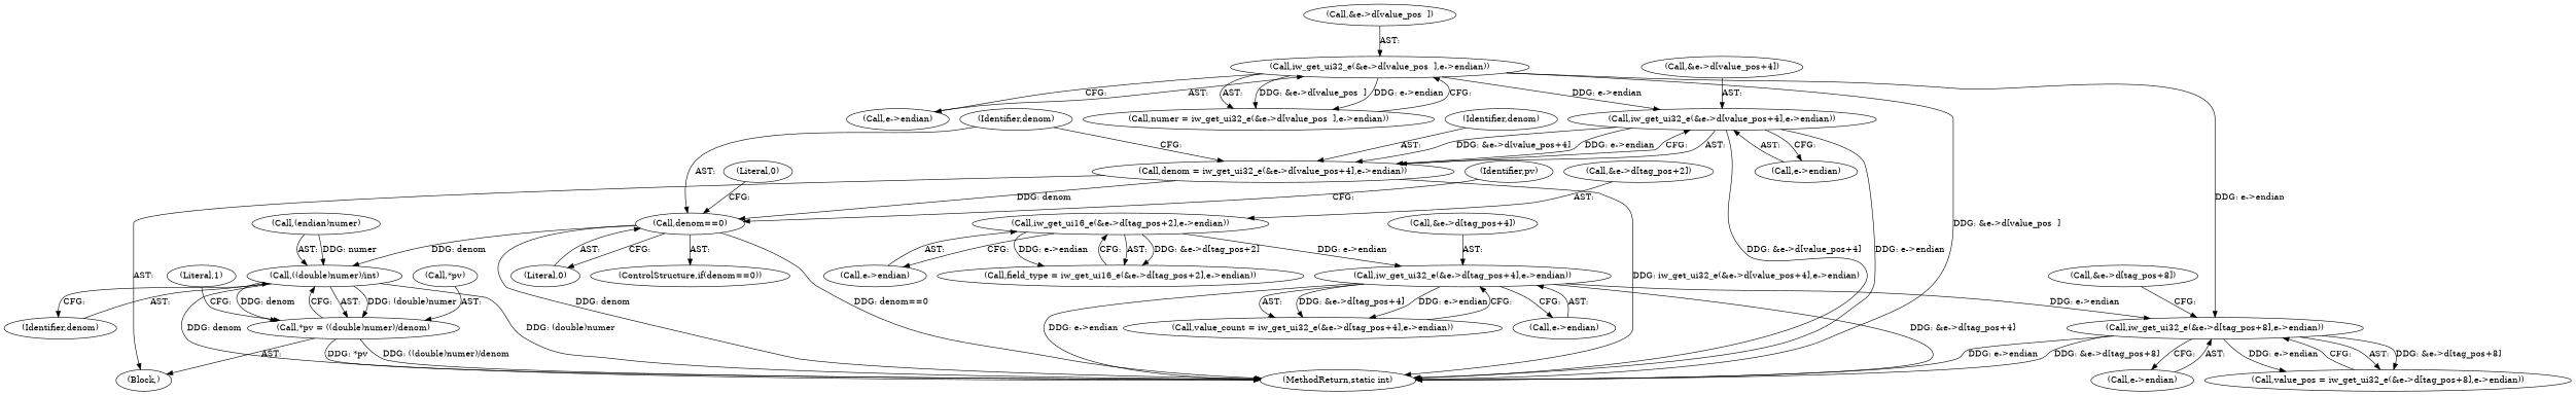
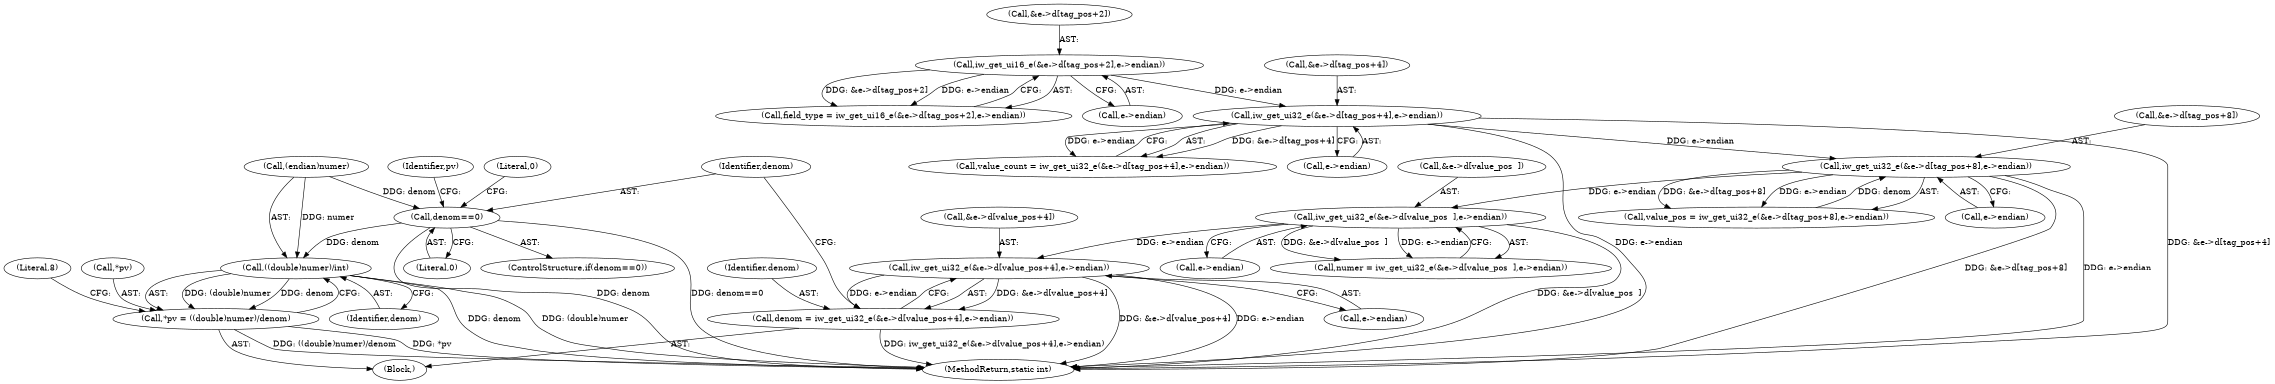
  digraph {
    n1 [label="(Call,iw_get_ui32_e(&e->d[value_pos+4],e->endian))"]
    n2 [label="(Call,denom = iw_get_ui32_e(&e->d[value_pos+4],e->endian))"]
    n3 [label="(Call,e->endian)"]
    n4 [label="(MethodReturn,static int)"]
    n5 [label="(Call,denom==0)"]
    n6 [label="(Block,)"]
    n7 [label="(Call,iw_get_ui32_e(&e->d[value_pos  ],e->endian))"]
    n8 [label="(Call,e->endian)"]
    n9 [label="(Call,numer = iw_get_ui32_e(&e->d[value_pos  ],e->endian))"]
    n10 [label="(Call,iw_get_ui32_e(&e->d[tag_pos+8],e->endian))"]
    n11 [label="(Call,value_pos = iw_get_ui32_e(&e->d[tag_pos+8],e->endian))"]
    n12 [label="(Call,e->endian)"]
    n13 [label="(Call,iw_get_ui32_e(&e->d[tag_pos+4],e->endian))"]
    n14 [label="(Call,value_count = iw_get_ui32_e(&e->d[tag_pos+4],e->endian))"]
    n15 [label="(Call,e->endian)"]
    n16 [label="(Call,iw_get_ui16_e(&e->d[tag_pos+2],e->endian))"]
    n17 [label="(Call,field_type = iw_get_ui16_e(&e->d[tag_pos+2],e->endian))"]
    n18 [label="(Call,e->endian)"]
    n19 [label="(Call,((double)numer)/int)"]
    n20 [label="(Literal,0)"]
    n21 [label="(ControlStructure,if(denom==0))"]
    n22 [label="(Call,*pv = ((double)numer)/denom)"]
    n23 [label="(Identifier,denom)"]
    n24 [label="(Literal,0)"]
    n25 [label="(Call,&e->d[tag_pos+2])"]
    n26 [label="(Call,&e->d[value_pos  ])"]
    n27 [label="(Call,&e->d[value_pos+4])"]
    n28 [label="(Call,*pv)"]
    n29 [label="(Call,(endian)numer)"]
-   n30 [label="(Literal,1)"]
+   n30 [label="(Literal,8)"]
    n31 [label="(Call,&e->d[tag_pos+4])"]
    n32 [label="(Identifier,denom)"]
    n33 [label="(Identifier,pv)"]
    n34 [label="(Call,&e->d[tag_pos+8])"]
    n35 [label="(Identifier,denom)"]
    n1 -> n2 [label="AST: "]
    n1 -> n2 [label="DDG: &e->d[value_pos+4]"]
    n1 -> n2 [label="DDG: e->endian"]
    n1 -> n3 [label="CFG: "]
    n1 -> n4 [label="DDG: &e->d[value_pos+4]"]
    n1 -> n4 [label="DDG: e->endian"]
    n2 -> n1 [label="CFG: "]
    n2 -> n4 [label="DDG: iw_get_ui32_e(&e->d[value_pos+4],e->endian)"]
-   n2 -> n5 [label="DDG: denom"]
+   n29 -> n5 [label="DDG: denom"]
    n2 -> n6 [label="AST: "]
    n3 -> n1 [label="AST: "]
    n5 -> n4 [label="DDG: denom"]
    n5 -> n4 [label="DDG: denom==0"]
    n5 -> n19 [label="DDG: denom"]
    n5 -> n20 [label="CFG: "]
    n5 -> n21 [label="AST: "]
    n7 -> n1 [label="DDG: e->endian"]
    n7 -> n4 [label="DDG: &e->d[value_pos  ]"]
    n7 -> n8 [label="CFG: "]
    n7 -> n9 [label="AST: "]
    n7 -> n9 [label="DDG: &e->d[value_pos  ]"]
    n7 -> n9 [label="DDG: e->endian"]
    n8 -> n7 [label="AST: "]
    n9 -> n7 [label="CFG: "]
    n10 -> n4 [label="DDG: &e->d[tag_pos+8]"]
    n10 -> n4 [label="DDG: e->endian"]
-   n7 -> n10 [label="DDG: e->endian"]
+   n10 -> n7 [label="DDG: e->endian"]
    n10 -> n11 [label="AST: "]
    n10 -> n11 [label="DDG: &e->d[tag_pos+8]"]
    n10 -> n11 [label="DDG: e->endian"]
    n10 -> n12 [label="CFG: "]
-   n11 -> n10 [label="CFG: "]
+   n11 -> n10 [label="DDG: denom"]
    n12 -> n10 [label="AST: "]
    n13 -> n4 [label="DDG: e->endian"]
    n13 -> n4 [label="DDG: &e->d[tag_pos+4]"]
    n13 -> n10 [label="DDG: e->endian"]
    n13 -> n14 [label="AST: "]
    n13 -> n14 [label="DDG: &e->d[tag_pos+4]"]
    n13 -> n14 [label="DDG: e->endian"]
    n13 -> n15 [label="CFG: "]
    n14 -> n13 [label="CFG: "]
    n15 -> n13 [label="AST: "]
    n16 -> n13 [label="DDG: e->endian"]
    n16 -> n17 [label="AST: "]
    n16 -> n17 [label="DDG: &e->d[tag_pos+2]"]
    n16 -> n17 [label="DDG: e->endian"]
    n16 -> n18 [label="CFG: "]
    n17 -> n16 [label="CFG: "]
    n18 -> n16 [label="AST: "]
    n19 -> n4 [label="DDG: denom"]
    n19 -> n4 [label="DDG: (double)numer"]
    n19 -> n22 [label="AST: "]
    n19 -> n22 [label="DDG: (double)numer"]
    n19 -> n22 [label="DDG: denom"]
    n19 -> n23 [label="CFG: "]
    n20 -> n5 [label="AST: "]
    n22 -> n4 [label="DDG: ((double)numer)/denom"]
    n22 -> n4 [label="DDG: *pv"]
    n22 -> n6 [label="AST: "]
    n22 -> n19 [label="CFG: "]
    n23 -> n19 [label="AST: "]
    n24 -> n5 [label="CFG: "]
    n25 -> n16 [label="AST: "]
    n26 -> n7 [label="AST: "]
    n27 -> n1 [label="AST: "]
    n28 -> n22 [label="AST: "]
    n29 -> n19 [label="AST: "]
    n29 -> n19 [label="DDG: numer"]
    n30 -> n22 [label="CFG: "]
    n31 -> n13 [label="AST: "]
    n32 -> n2 [label="CFG: "]
    n32 -> n5 [label="AST: "]
    n33 -> n5 [label="CFG: "]
-   n34 -> n10 [label="CFG: "]
+   n34 -> n10 [label="AST: "]
    n35 -> n2 [label="AST: "]
  }
